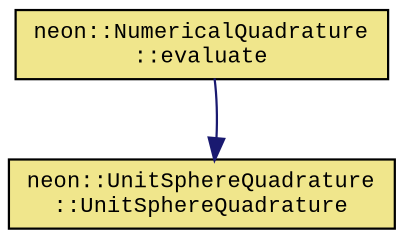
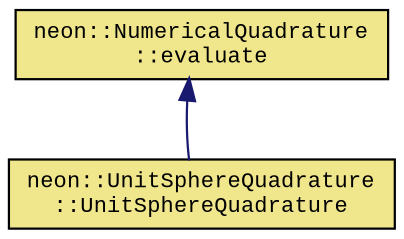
  digraph {
    rankdir=TB
    fontname="Liberation Mono"
    node [color=black fillcolor=khaki fontname="Liberation Mono" fontsize=10 shape=record style=filled]
    n1 [fontcolor=black height=0.2 label="neon::NumericalQuadrature\l::evaluate" width=0.4]
    n2 [height=0.2 label="neon::UnitSphereQuadrature\l::UnitSphereQuadrature" width=0.4]
-   n2 -> n1 [color=midnightblue dir=back fontname="Liberation Mono" fontsize=10 labelfontname=Helvetica labelfontsize=10 style=solid]
+   n1 -> n2 [color=midnightblue dir=back fontname="Liberation Mono" fontsize=10 labelfontname=Helvetica labelfontsize=10 style=solid]
  }
